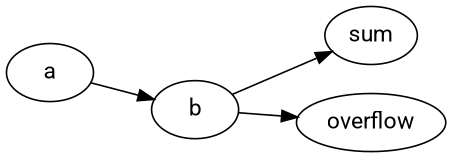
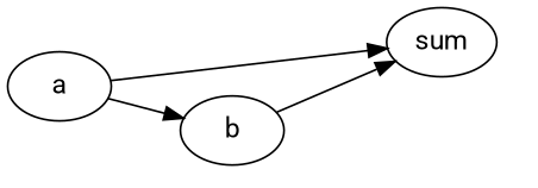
  strict digraph {
    fontname=Roboto
    rankdir=LR
    node [complexity=8 fontname=Roboto importance=0.460000050276 rank=0.0575000062845]
    edge [fontname=Roboto]
    sum [complexity=5 importance=0.340000134951 rank=0.0680000269903]
    a
    b
-   overflow [complexity=0 importance=0.180000071445 rank=0.0]
+   a -> sum
    a -> b
    b -> sum
-   b -> overflow
  }
